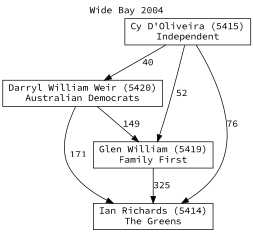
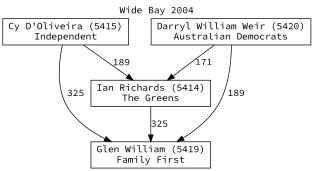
  digraph {
    fontname="Source Code Pro"
    label="Wide Bay 2004"
    labelloc=t
    mclimit=10
    node [fontname="Source Code Pro" shape=box]
    edge [fontname="Source Code Pro"]
    n1 [label="Cy D'Oliveira (5415)\nIndependent"]
    n2 [label="Darryl William Weir (5420)\nAustralian Democrats"]
    n3 [label="Glen William (5419)\nFamily First"]
    n4 [label="Ian Richards (5414)\nThe Greens"]
-   n1 -> n2 [label=40]
-   n1 -> n3 [label=52]
-   n1 -> n4 [label=76]
-   n2 -> n3 [label=149]
+   n1 -> n3 [label=325]
+   n1 -> n4 [label=189]
+   n2 -> n3 [label=189]
    n2 -> n4 [label=171]
-   n3 -> n4 [label=325]
+   n4 -> n3 [label=325]
  }
